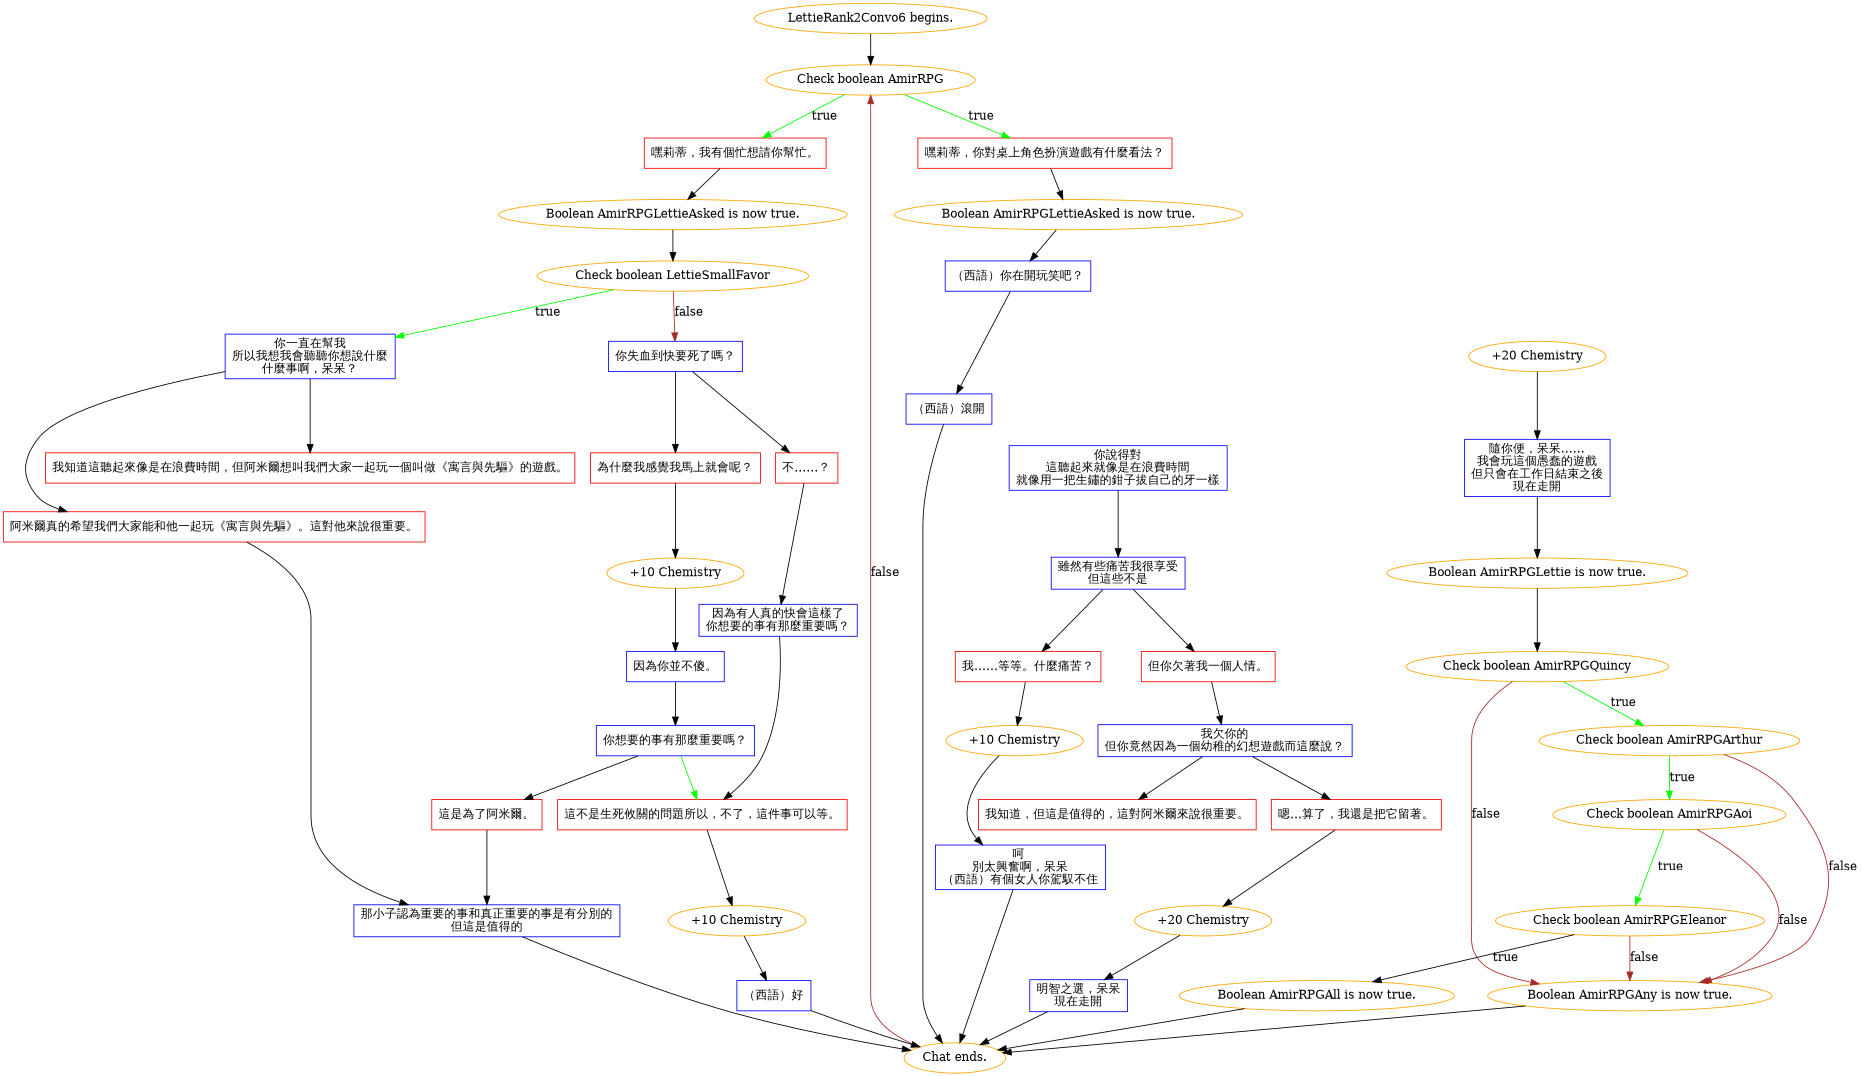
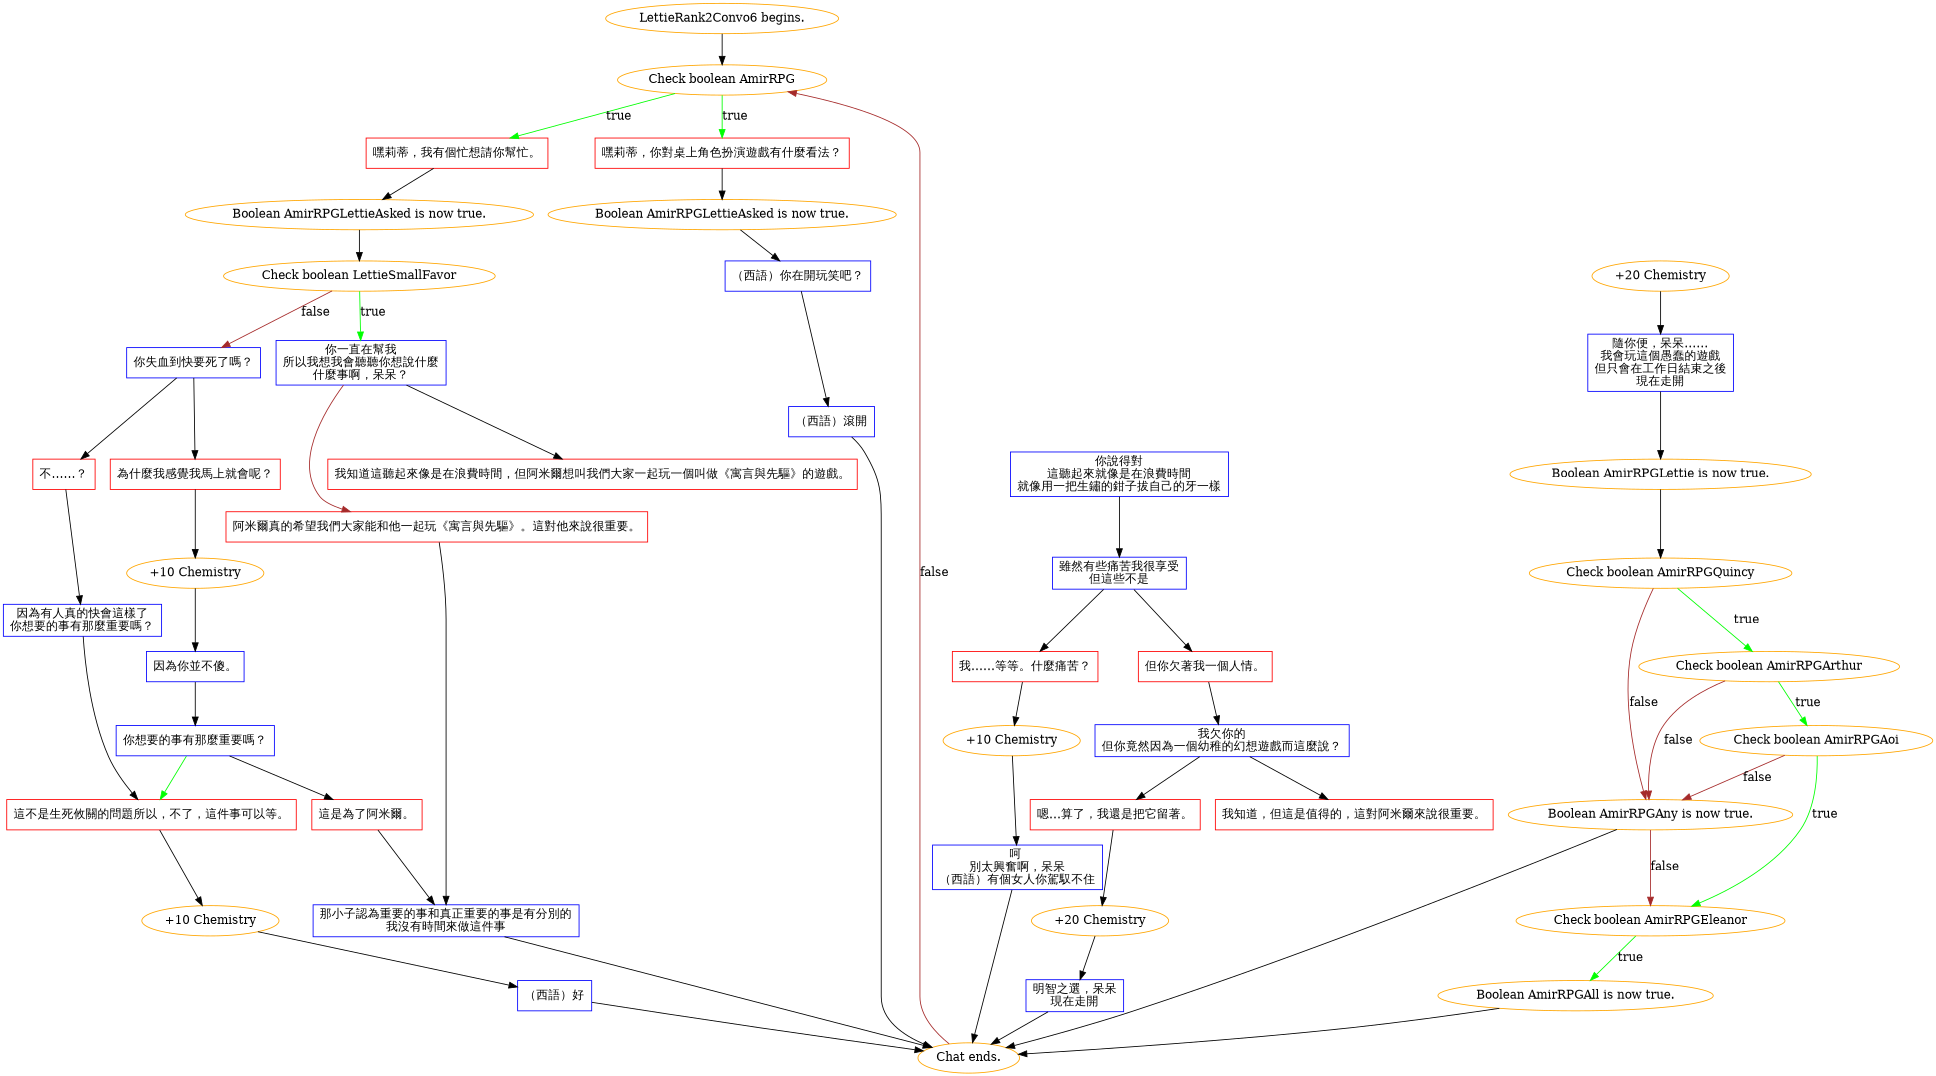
  digraph {
    node [color=orange shape=box]
    "LettieRank2Convo6 begins." [shape=""]
    n2 [label="Check boolean AmirRPG" shape=""]
    n3 [color=red label="嘿莉蒂，我有個忙想請你幫忙。"]
    n4 [color=red label="嘿莉蒂，你對桌上角色扮演遊戲有什麼看法？"]
    n5 [label="Boolean AmirRPGLettieAsked is now true." shape=""]
    n6 [label="Boolean AmirRPGLettieAsked is now true." shape=""]
    "Chat ends." [shape=""]
    n8 [label="Check boolean LettieSmallFavor" shape=""]
    n9 [color=blue label="（西語）你在開玩笑吧？"]
    n10 [color=blue label="你一直在幫我\n所以我想我會聽聽你想說什麼\n什麼事啊，呆呆？"]
    n11 [color=blue label="你失血到快要死了嗎？"]
    n12 [color=blue label="（西語）滾開"]
    n13 [color=red label="我知道這聽起來像是在浪費時間，但阿米爾想叫我們大家一起玩一個叫做《寓言與先驅》的遊戲。"]
    n14 [color=red label="阿米爾真的希望我們大家能和他一起玩《寓言與先驅》。這對他來說很重要。"]
    n15 [color=red label="為什麼我感覺我馬上就會呢？"]
    n16 [color=red label="不……？"]
-   n17 [color=blue label="那小子認為重要的事和真正重要的事是有分別的\n但這是值得的"]
+   n17 [color=blue label="那小子認為重要的事和真正重要的事是有分別的\n我沒有時間來做這件事"]
    n18 [label="+10 Chemistry" shape=""]
    n19 [color=blue label="因為有人真的快會這樣了\n你想要的事有那麼重要嗎？"]
    n20 [color=blue label="你說得對\n這聽起來就像是在浪費時間\n就像用一把生鏽的鉗子拔自己的牙一樣"]
    n21 [color=blue label="雖然有些痛苦我很享受\n但這些不是"]
    n22 [color=blue label="因為你並不傻。"]
    n23 [color=red label="這不是生死攸關的問題所以，不了，這件事可以等。"]
    n24 [color=red label="但你欠著我一個人情。"]
    n25 [color=red label="我……等等。什麼痛苦？"]
    n26 [color=blue label="你想要的事有那麼重要嗎？"]
    n27 [label="+10 Chemistry" shape=""]
    n28 [color=blue label="我欠你的\n但你竟然因為一個幼稚的幻想遊戲而這麼說？"]
    n29 [label="+10 Chemistry" shape=""]
    n30 [color=red label="這是為了阿米爾。"]
    n31 [color=blue label="（西語）好"]
    n32 [color=red label="我知道，但這是值得的，這對阿米爾來說很重要。"]
    n33 [color=red label="嗯…算了，我還是把它留著。"]
    n34 [color=blue label="呵 \n別太興奮啊，呆呆\n（西語）有個女人你駕馭不住"]
    n35 [label="+20 Chemistry" shape=""]
    n36 [color=blue label="明智之選，呆呆\n現在走開"]
    n37 [label="+20 Chemistry" shape=""]
    n38 [color=blue label="隨你便，呆呆……\n我會玩這個愚蠢的遊戲\n但只會在工作日結束之後\n現在走開"]
    n39 [label="Boolean AmirRPGLettie is now true." shape=""]
    n40 [label="Check boolean AmirRPGQuincy" shape=""]
    n41 [label="Check boolean AmirRPGArthur" shape=""]
    n42 [label="Boolean AmirRPGAny is now true." shape=""]
    n43 [label="Check boolean AmirRPGAoi" shape=""]
    n44 [label="Check boolean AmirRPGEleanor" shape=""]
    n45 [label="Boolean AmirRPGAll is now true." shape=""]
    "LettieRank2Convo6 begins." -> n2
    n2 -> n3 [color=green label=true]
    n2 -> n4 [color=green label=true]
    n3 -> n5
    n4 -> n6
    n5 -> n8
    n6 -> n9
    "Chat ends." -> n2 [color=brown label=false]
    n8 -> n10 [color=green label=true]
    n8 -> n11 [color=brown label=false]
    n9 -> n12
    n10 -> n13
-   n10 -> n14
+   n10 -> n14 [color=brown]
    n11 -> n15
    n11 -> n16
    n12 -> "Chat ends."
    n14 -> n17
    n15 -> n18
    n16 -> n19
    n17 -> "Chat ends."
    n18 -> n22
    n19 -> n23
    n20 -> n21
    n21 -> n24
    n21 -> n25
    n22 -> n26
    n23 -> n27
    n24 -> n28
    n25 -> n29
    n26 -> n23 [color=green]
    n26 -> n30
    n27 -> n31
    n28 -> n32
    n28 -> n33
    n29 -> n34
    n30 -> n17
    n31 -> "Chat ends."
    n33 -> n35
    n34 -> "Chat ends."
    n35 -> n36
    n36 -> "Chat ends."
    n37 -> n38
    n38 -> n39
    n39 -> n40
    n40 -> n41 [color=green label=true]
    n40 -> n42 [color=brown label=false]
    n41 -> n42 [color=brown label=false]
    n41 -> n43 [color=green label=true]
    n42 -> "Chat ends."
    n43 -> n42 [color=brown label=false]
    n43 -> n44 [color=green label=true]
-   n44 -> n42 [color=brown label=false]
-   n44 -> n45 [color=black label=true]
+   n42 -> n44 [color=brown label=false]
+   n44 -> n45 [color=green label=true]
    n45 -> "Chat ends."
  }
